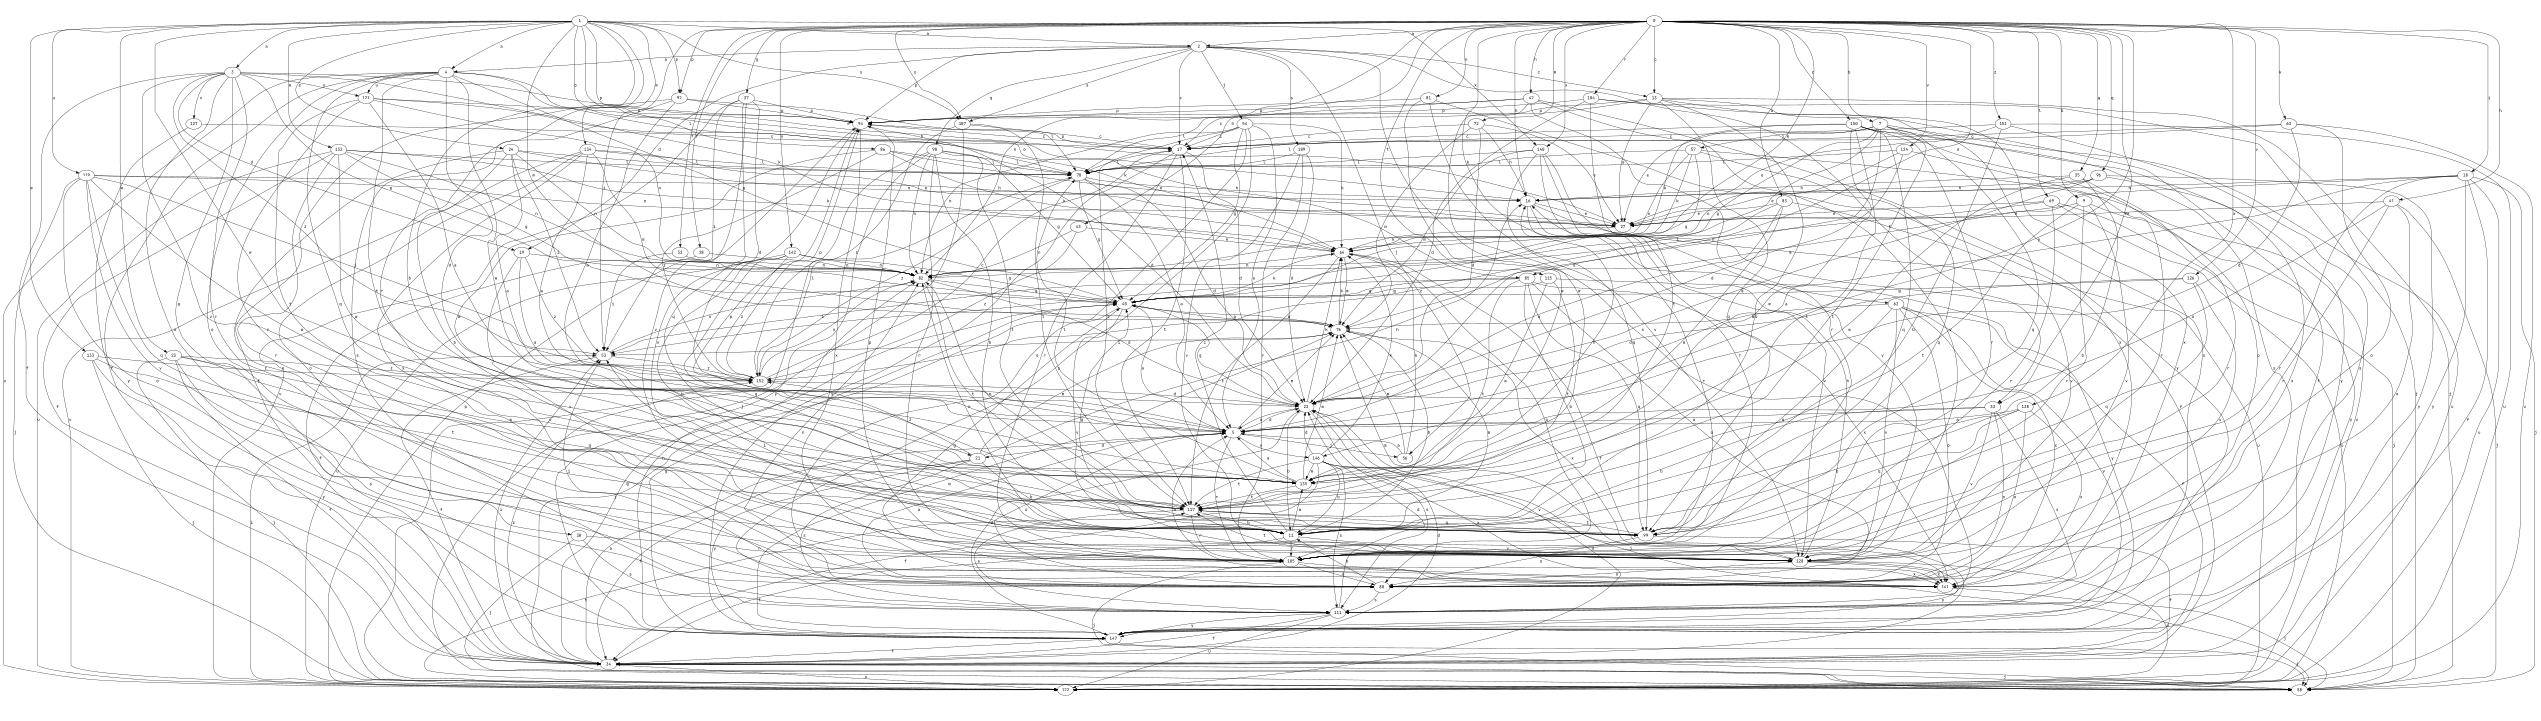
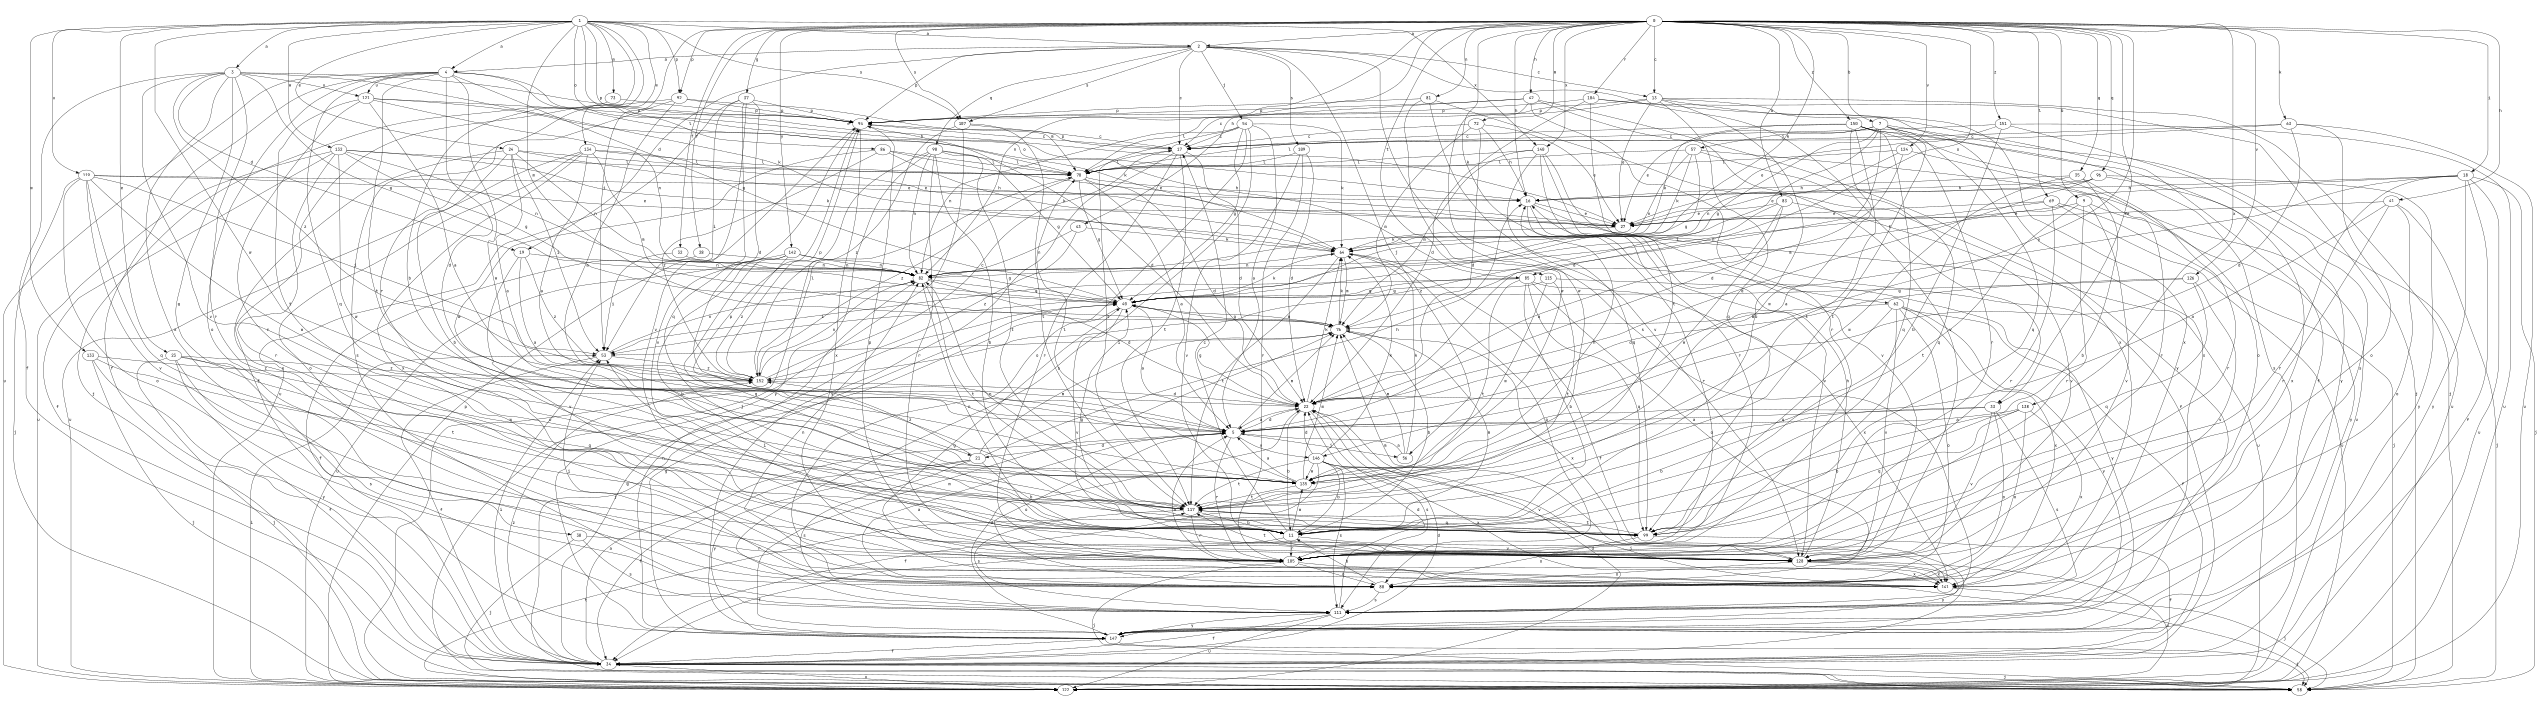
  strict digraph {
    fontname="JetBrains Mono"
    node [fontname="JetBrains Mono"]
    edge [fontname="JetBrains Mono"]
    0
    2
    7
    9
    13
    28
    32
    33
    35
    37
    41
    42
    43
    n14 [label=16]
    n15 [label=18]
    53
    62
    63
    64
    69
    72
    81
    82
    83
    85
    92
    96
    104
    107
    115
    124
    126
    138
    140
    142
    146
    150
    151
    4
    17
    19
    54
    56
    94
    98
    109
    111
    27
    40
    99
    117
    122
    22
    57
    105
    128
    147
    11
    141
    70
    58
    34
    88
    5
    135
    152
    76
    1
    3
    23
    24
+   73
    86
    119
    132
    133
    134
    38
    121
-   127
    21
    0 -> 2 [label=a]
    0 -> 7 [label=b]
    0 -> 9 [label=b]
    0 -> 13 [label=c]
    0 -> 28 [label=f]
    0 -> 32 [label=f]
    0 -> 33 [label=f]
    0 -> 35 [label=g]
    0 -> 37 [label=g]
    0 -> 41 [label=h]
    0 -> 42 [label=h]
    0 -> 43 [label=h]
    0 -> n14 [label=h]
    0 -> n15 [label=i]
    0 -> 53 [label=i]
    0 -> 62 [label=k]
    0 -> 63 [label=k]
    0 -> 64 [label=k]
    0 -> 69 [label=l]
    0 -> 72 [label=m]
    0 -> 81 [label=n]
    0 -> 82 [label=n]
    0 -> 83 [label=o]
    0 -> 85 [label=o]
    0 -> 92 [label=p]
    0 -> 96 [label=q]
    0 -> 104 [label=r]
    0 -> 107 [label=s]
    0 -> 115 [label=t]
    0 -> 124 [label=v]
    0 -> 126 [label=v]
    0 -> 138 [label=x]
    0 -> 140 [label=x]
    0 -> 142 [label=y]
    0 -> 146 [label=y]
    0 -> 150 [label=z]
    0 -> 151 [label=z]
    2 -> 13 [label=c]
    2 -> 33 [label=f]
    2 -> 107 [label=s]
    2 -> 4 [label=a]
    2 -> 17 [label=c]
    2 -> 19 [label=d]
    2 -> 54 [label=j]
    2 -> 56 [label=j]
    2 -> 94 [label=p]
    2 -> 98 [label=q]
    2 -> 109 [label=s]
    2 -> 111 [label=s]
    7 -> 53 [label=i]
    7 -> 111 [label=s]
    7 -> 27 [label=e]
    7 -> 40 [label=g]
    7 -> 99 [label=q]
    7 -> 117 [label=t]
    7 -> 122 [label=u]
    7 -> 22 [label=d]
    7 -> 57 [label=j]
    9 -> 27 [label=e]
    9 -> 117 [label=t]
    9 -> 105 [label=r]
    9 -> 128 [label=v]
    9 -> 147 [label=y]
    13 -> 94 [label=p]
    13 -> 111 [label=s]
    13 -> 27 [label=e]
    13 -> 99 [label=q]
    13 -> 11 [label=b]
    13 -> 141 [label=x]
    13 -> 70 [label=l]
    13 -> 58 [label=j]
    28 -> 82 [label=n]
    28 -> 34 [label=f]
    32 -> 53 [label=i]
    32 -> 82 [label=n]
    33 -> 111 [label=s]
    33 -> 128 [label=v]
    33 -> 11 [label=b]
    33 -> 88 [label=o]
    33 -> 5 [label=a]
    35 -> n14 [label=h]
    35 -> 105 [label=r]
    35 -> 11 [label=b]
    35 -> 135 [label=w]
    37 -> 53 [label=i]
    37 -> 94 [label=p]
    37 -> 99 [label=q]
    37 -> 122 [label=u]
    37 -> 22 [label=d]
    37 -> 128 [label=v]
    41 -> 27 [label=e]
    41 -> 105 [label=r]
    41 -> 58 [label=j]
    41 -> 88 [label=o]
    41 -> 5 [label=a]
    42 -> 17 [label=c]
    42 -> 94 [label=p]
    42 -> 105 [label=r]
    42 -> 128 [label=v]
    42 -> 147 [label=y]
    42 -> 135 [label=w]
    43 -> 64 [label=k]
    43 -> 82 [label=n]
    43 -> 152 [label=z]
    n14 -> 27 [label=e]
    n14 -> 122 [label=u]
    n14 -> 105 [label=r]
    n14 -> 128 [label=v]
    n15 -> n14 [label=h]
    n15 -> 122 [label=u]
    n15 -> 105 [label=r]
    n15 -> 147 [label=y]
    n15 -> 58 [label=j]
    n15 -> 34 [label=f]
    n15 -> 5 [label=a]
    n15 -> 76 [label=m]
    53 -> 82 [label=n]
    53 -> 34 [label=f]
    53 -> 152 [label=z]
    62 -> 99 [label=q]
    62 -> 128 [label=v]
    62 -> 147 [label=y]
    62 -> 141 [label=x]
    62 -> 34 [label=f]
    62 -> 88 [label=o]
    62 -> 76 [label=m]
    63 -> 17 [label=c]
    63 -> 122 [label=u]
    63 -> 22 [label=d]
    63 -> 70 [label=l]
    63 -> 88 [label=o]
    64 -> 82 [label=n]
    64 -> 117 [label=t]
    64 -> 34 [label=f]
    64 -> 88 [label=o]
    64 -> 76 [label=m]
    69 -> 82 [label=n]
    69 -> 27 [label=e]
    69 -> 122 [label=u]
    69 -> 105 [label=r]
    69 -> 58 [label=j]
    72 -> n14 [label=h]
    72 -> 17 [label=c]
    72 -> 27 [label=e]
    72 -> 22 [label=d]
    72 -> 76 [label=m]
    81 -> 94 [label=p]
    81 -> 128 [label=v]
    81 -> 141 [label=x]
    81 -> 135 [label=w]
    82 -> 40 [label=g]
    82 -> 117 [label=t]
    82 -> 22 [label=d]
    83 -> 27 [label=e]
    83 -> 128 [label=v]
    83 -> 5 [label=a]
    83 -> 135 [label=w]
    83 -> 152 [label=z]
    85 -> 53 [label=i]
    85 -> 40 [label=g]
    85 -> 99 [label=q]
    85 -> 117 [label=t]
    85 -> 11 [label=b]
    85 -> 141 [label=x]
    85 -> 88 [label=o]
    92 -> 94 [label=p]
    92 -> 111 [label=s]
-   92 -> 70 [label=l]
+   92 -> 70 [label=m]
    92 -> 34 [label=f]
    92 -> 5 [label=a]
    96 -> n14 [label=h]
    96 -> 27 [label=e]
    96 -> 22 [label=d]
    96 -> 147 [label=y]
    96 -> 141 [label=x]
    104 -> 94 [label=p]
    104 -> 117 [label=t]
    104 -> 22 [label=d]
    104 -> 58 [label=j]
    104 -> 34 [label=f]
    107 -> 17 [label=c]
    107 -> 117 [label=t]
    107 -> 58 [label=j]
    107 -> 152 [label=z]
    115 -> 40 [label=g]
    115 -> 117 [label=t]
    115 -> 147 [label=y]
    115 -> 135 [label=w]
    124 -> 82 [label=n]
    124 -> 22 [label=d]
    124 -> 105 [label=r]
    124 -> 70 [label=l]
    126 -> 40 [label=g]
    126 -> 99 [label=q]
    126 -> 22 [label=d]
    126 -> 128 [label=v]
    138 -> 99 [label=q]
    138 -> 11 [label=b]
    138 -> 141 [label=x]
    138 -> 88 [label=o]
    138 -> 5 [label=a]
    140 -> 99 [label=q]
    140 -> 105 [label=r]
    140 -> 128 [label=v]
    140 -> 70 [label=l]
    140 -> 34 [label=f]
    140 -> 76 [label=m]
    142 -> 82 [label=n]
    142 -> 40 [label=g]
    142 -> 99 [label=q]
    142 -> 122 [label=u]
    142 -> 11 [label=b]
    142 -> 152 [label=z]
    146 -> 64 [label=k]
    146 -> 111 [label=s]
    146 -> 117 [label=t]
    146 -> 22 [label=d]
    146 -> 128 [label=v]
    146 -> 11 [label=b]
    146 -> 141 [label=x]
    146 -> 34 [label=f]
    146 -> 135 [label=w]
    150 -> 64 [label=k]
    150 -> 17 [label=c]
    150 -> 99 [label=q]
    150 -> 117 [label=t]
    150 -> 105 [label=r]
    150 -> 147 [label=y]
    150 -> 88 [label=o]
    150 -> 135 [label=w]
    151 -> 17 [label=c]
    151 -> 111 [label=s]
    151 -> 27 [label=e]
    151 -> 122 [label=u]
    151 -> 11 [label=b]
    4 -> n14 [label=h]
    4 -> 40 [label=g]
    4 -> 99 [label=q]
    4 -> 117 [label=t]
    4 -> 122 [label=u]
    4 -> 70 [label=l]
    4 -> 34 [label=f]
    4 -> 88 [label=o]
    4 -> 135 [label=w]
    4 -> 121 [label=u]
    4 -> 21 [label=d]
    17 -> 94 [label=p]
    17 -> 117 [label=t]
    17 -> 22 [label=d]
    17 -> 105 [label=r]
    17 -> 147 [label=y]
    17 -> 70 [label=l]
    19 -> 82 [label=n]
    19 -> 128 [label=v]
    19 -> 5 [label=a]
    19 -> 152 [label=z]
    54 -> 64 [label=k]
    54 -> 82 [label=n]
    54 -> 17 [label=c]
    54 -> 111 [label=s]
    54 -> 40 [label=g]
    54 -> 117 [label=t]
    54 -> 88 [label=o]
    54 -> 5 [label=a]
    56 -> 64 [label=k]
    56 -> 5 [label=a]
    56 -> 76 [label=m]
    94 -> 17 [label=c]
    94 -> 22 [label=d]
    94 -> 128 [label=v]
    94 -> 141 [label=x]
    98 -> 82 [label=n]
    98 -> 40 [label=g]
    98 -> 117 [label=t]
    98 -> 122 [label=u]
    98 -> 105 [label=r]
    98 -> 147 [label=y]
    98 -> 11 [label=b]
    98 -> 70 [label=l]
    109 -> 22 [label=d]
    109 -> 105 [label=r]
    109 -> 128 [label=v]
    109 -> 70 [label=l]
    111 -> 122 [label=u]
    111 -> 22 [label=d]
    111 -> 147 [label=y]
    111 -> 34 [label=f]
    27 -> 64 [label=k]
    40 -> 64 [label=k]
    40 -> 128 [label=v]
    40 -> 58 [label=j]
    40 -> 5 [label=a]
    40 -> 76 [label=m]
    99 -> 40 [label=g]
    99 -> 117 [label=t]
    99 -> 34 [label=f]
    99 -> 88 [label=o]
    117 -> 82 [label=n]
    117 -> 94 [label=p]
    117 -> 111 [label=s]
    117 -> 99 [label=q]
    117 -> 105 [label=r]
    117 -> 11 [label=b]
    122 -> 53 [label=i]
    122 -> 94 [label=p]
    122 -> 117 [label=t]
    122 -> 22 [label=d]
    22 -> 64 [label=k]
    22 -> 111 [label=s]
    22 -> 40 [label=g]
    22 -> 11 [label=b]
    22 -> 58 [label=j]
    22 -> 5 [label=a]
    57 -> 64 [label=k]
    57 -> 82 [label=n]
    57 -> 40 [label=g]
    57 -> 99 [label=q]
    57 -> 122 [label=u]
    57 -> 70 [label=l]
    105 -> 94 [label=p]
    105 -> 141 [label=x]
    105 -> 58 [label=j]
    105 -> 88 [label=o]
    128 -> n14 [label=h]
    128 -> 117 [label=t]
    128 -> 122 [label=u]
    128 -> 147 [label=y]
    128 -> 141 [label=x]
    128 -> 88 [label=o]
    128 -> 76 [label=m]
    147 -> 82 [label=n]
    147 -> 40 [label=g]
    147 -> 22 [label=d]
    147 -> 58 [label=j]
    147 -> 34 [label=f]
    147 -> 76 [label=m]
    11 -> 53 [label=i]
    11 -> 82 [label=n]
    11 -> 17 [label=c]
    11 -> 105 [label=r]
    11 -> 128 [label=v]
    11 -> 34 [label=f]
    11 -> 135 [label=w]
    11 -> 76 [label=m]
    141 -> 40 [label=g]
    141 -> 58 [label=j]
    141 -> 5 [label=a]
    70 -> n14 [label=h]
    70 -> 40 [label=g]
    70 -> 22 [label=d]
    70 -> 5 [label=a]
    70 -> 152 [label=z]
    34 -> 53 [label=i]
    34 -> 40 [label=g]
    34 -> 122 [label=u]
    34 -> 22 [label=d]
    34 -> 58 [label=j]
    34 -> 5 [label=a]
    34 -> 152 [label=z]
    88 -> 53 [label=i]
    88 -> 82 [label=n]
    88 -> 111 [label=s]
    88 -> 11 [label=b]
    88 -> 5 [label=a]
    5 -> 146 [label=y]
    5 -> 56 [label=j]
    5 -> 22 [label=d]
    5 -> 105 [label=r]
    5 -> 88 [label=o]
    5 -> 76 [label=m]
    5 -> 21 [label=d]
    135 -> n14 [label=h]
    135 -> 117 [label=t]
    135 -> 70 [label=l]
    135 -> 5 [label=a]
    135 -> 76 [label=m]
    152 -> 82 [label=n]
    152 -> 17 [label=c]
    152 -> 94 [label=p]
    152 -> 22 [label=d]
    152 -> 70 [label=l]
    76 -> 53 [label=i]
    76 -> 64 [label=k]
    76 -> 40 [label=g]
    76 -> 11 [label=b]
    76 -> 141 [label=x]
    1 -> 2 [label=a]
    1 -> 85 [label=o]
    1 -> 92 [label=p]
    1 -> 107 [label=s]
    1 -> 140 [label=x]
    1 -> 4 [label=a]
    1 -> 27 [label=e]
    1 -> 105 [label=r]
    1 -> 11 [label=b]
    1 -> 135 [label=w]
    1 -> 76 [label=m]
    1 -> 3 [label=a]
    1 -> 23 [label=e]
    1 -> 24 [label=e]
+   1 -> 73 [label=m]
    1 -> 86 [label=o]
    1 -> 119 [label=u]
    1 -> 132 [label=w]
    1 -> 133 [label=w]
    1 -> 134 [label=w]
    3 -> 64 [label=k]
    3 -> 19 [label=d]
    3 -> 94 [label=p]
    3 -> 40 [label=g]
    3 -> 105 [label=r]
    3 -> 128 [label=v]
    3 -> 141 [label=x]
    3 -> 34 [label=f]
    3 -> 152 [label=z]
    3 -> 38 [label=g]
    3 -> 121 [label=u]
-   3 -> 127 [label=v]
    23 -> 111 [label=s]
    23 -> 99 [label=q]
    23 -> 58 [label=j]
    23 -> 34 [label=f]
    23 -> 135 [label=w]
    23 -> 152 [label=z]
    24 -> 53 [label=i]
    24 -> 82 [label=n]
    24 -> 27 [label=e]
    24 -> 11 [label=b]
    24 -> 141 [label=x]
    24 -> 70 [label=l]
    24 -> 5 [label=a]
+   73 -> 94 [label=p]
+   73 -> 58 [label=j]
    86 -> 64 [label=k]
    86 -> 27 [label=e]
    86 -> 70 [label=l]
    86 -> 135 [label=w]
    86 -> 152 [label=z]
    119 -> n14 [label=h]
    119 -> 53 [label=i]
    119 -> 27 [label=e]
    119 -> 99 [label=q]
    119 -> 128 [label=v]
    119 -> 58 [label=j]
    119 -> 88 [label=o]
    119 -> 135 [label=w]
    132 -> 64 [label=k]
    132 -> 82 [label=n]
    132 -> 40 [label=g]
    132 -> 122 [label=u]
    132 -> 105 [label=r]
    132 -> 70 [label=l]
    132 -> 34 [label=f]
    132 -> 135 [label=w]
    133 -> 117 [label=t]
    133 -> 147 [label=y]
    133 -> 58 [label=j]
    133 -> 152 [label=z]
    134 -> 27 [label=e]
    134 -> 122 [label=u]
    134 -> 141 [label=x]
    134 -> 70 [label=l]
    134 -> 88 [label=o]
    134 -> 5 [label=a]
    134 -> 76 [label=m]
    38 -> 111 [label=s]
    38 -> 105 [label=r]
    38 -> 58 [label=j]
    121 -> 64 [label=k]
    121 -> 82 [label=n]
    121 -> 94 [label=p]
    121 -> 117 [label=t]
    121 -> 105 [label=r]
    121 -> 5 [label=a]
-   127 -> 17 [label=c]
-   127 -> 147 [label=y]
    21 -> n14 [label=h]
    21 -> 111 [label=s]
    21 -> 147 [label=y]
    21 -> 11 [label=b]
    21 -> 34 [label=f]
    21 -> 152 [label=z]
    21 -> 76 [label=m]
  }
